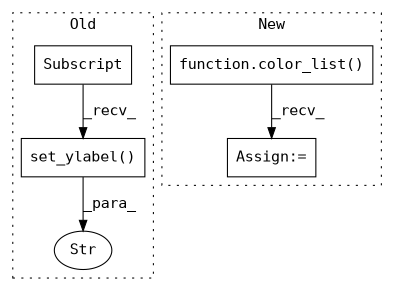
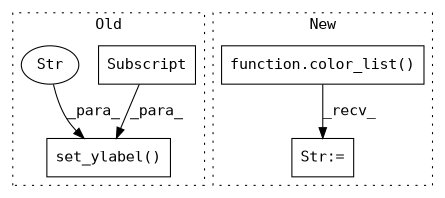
  digraph {
    fontname="DejaVu Sans Mono"
    node [a=75 fontname="DejaVu Sans Mono" l=3 shape=box]
    edge [fontname="DejaVu Sans Mono"]
    n1 [l="17,1" label="set_ylabel()" s="10417,10437"]
    n2 [a=63 l="5,0" label=Subscript s="10417,0"]
    n3 [a=66 label=Str s=10434 shape=ellipse]
    n4 [l=12 label="function.color_list()" s=10153]
-   n5 [a=68 label="Assign:=" s=10150]
+   n5 [a=68 label="Str:=" s=10150]
    subgraph cluster_1 {
      label=Old
      style=dotted
      n1
      n2
      n3
    }
    subgraph cluster_2 {
      label=New
      style=dotted
      n4
      n5
    }
-   n2 -> n1 [label=_recv_]
-   n1 -> n3 [label=_para_]
+   n2 -> n1 [label=_para_]
+   n3 -> n1 [label=_para_]
    n4 -> n5 [label=_recv_]
  }
